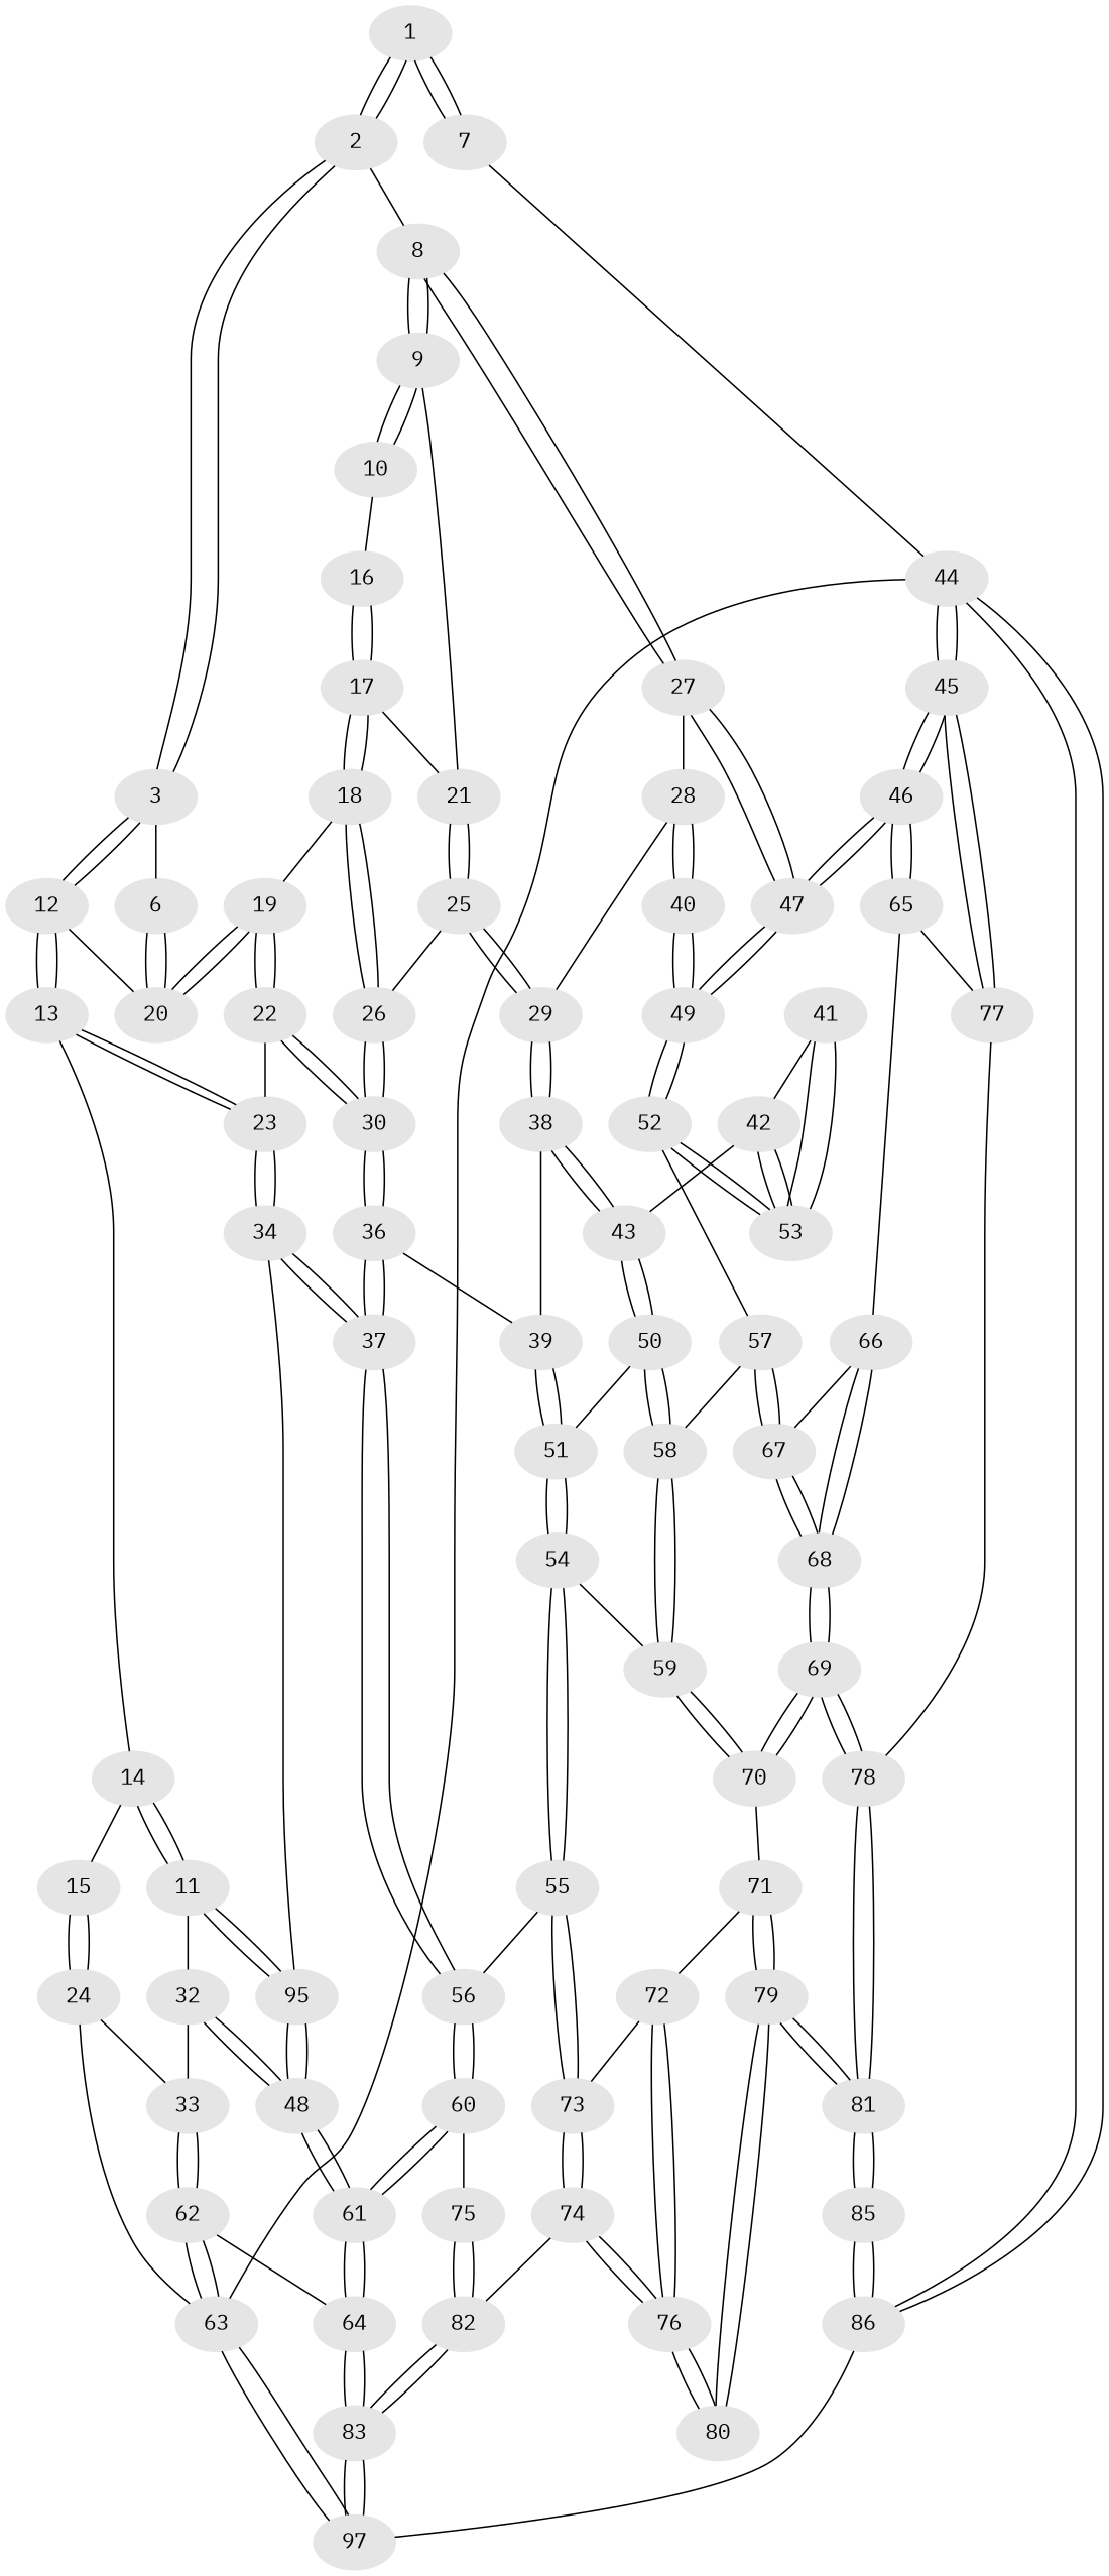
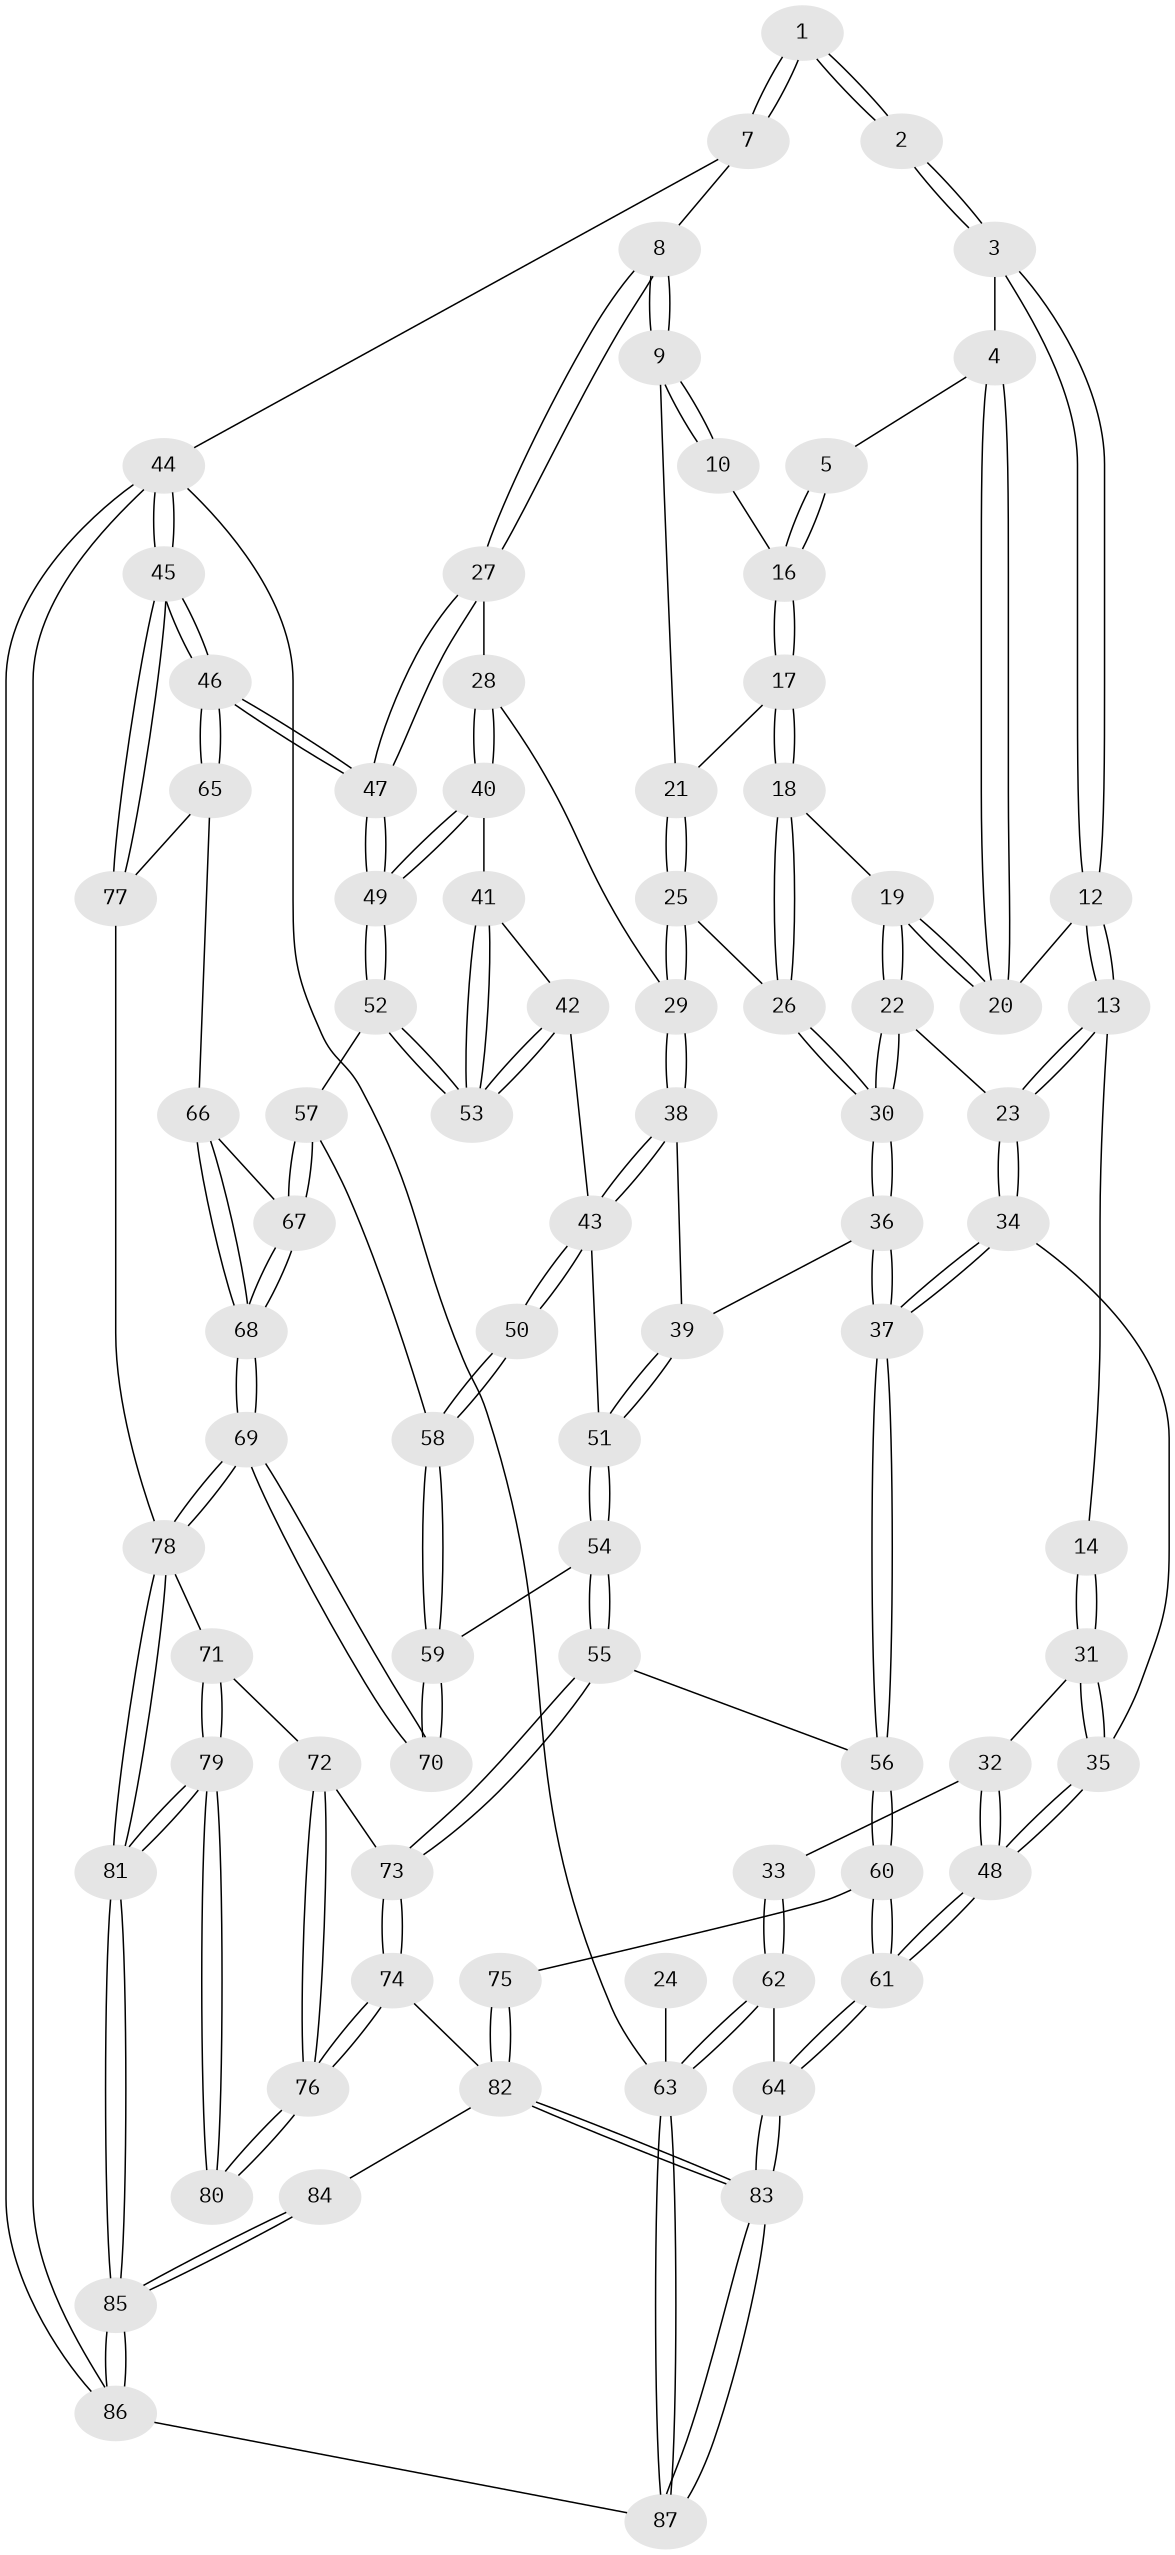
  graph {
    fontname="IBM Plex Mono"
    node [color=gray90 fontname="IBM Plex Mono" style=filled]
    edge [fontname="IBM Plex Mono"]
    1
    2
    7
    3
    8
    44
-   4 [label=6]
+   4
    12
+   5
    20
    13
    16
    17
    10
    9
    27
    63
    45
    86
    21
    28
    47
    25
-   15
    24
    33
    14
    23
-   31 [label=11]
+   31
    34
    32
-   35 [label=95]
+   35
    18
    19
    26
    22
    30
    29
    36
    37
    62
-   87 [label=97]
+   87
    38
    40
    49
    41
    39
    43
    48
    61
    64
    56
    51
    60
    50
    54
    42
    53
    52
    58
    46
    77
    65
    78
    66
    57
    59
    55
    67
    73
    70
    74
    75
    68
    71
    82
    83
    69
    81
    72
    79
    76
    80
+   84
    85
    1 -- 2
    1 -- 2
    1 -- 7
    1 -- 7
    2 -- 3
    2 -- 3
-   2 -- 8
+   7 -- 8
    7 -- 44
    3 -- 4
    3 -- 12
    3 -- 12
    8 -- 9
    8 -- 9
    8 -- 27
    8 -- 27
    44 -- 63
    44 -- 45
    44 -- 45
    44 -- 86
    44 -- 86
+   4 -- 5
    4 -- 20
    4 -- 20
    12 -- 20
    12 -- 13
    12 -- 13
+   5 -- 16
+   5 -- 16
    13 -- 14
    13 -- 23
    13 -- 23
    16 -- 17
    16 -- 17
    17 -- 21
    17 -- 18
    17 -- 18
    10 -- 16
    9 -- 10
    9 -- 10
    9 -- 21
    27 -- 28
    27 -- 47
    27 -- 47
    63 -- 87
    63 -- 87
    45 -- 46
    45 -- 46
    45 -- 77
    45 -- 77
    86 -- 87
    21 -- 25
    21 -- 25
    28 -- 29
    28 -- 40
    28 -- 40
    47 -- 49
    47 -- 49
    25 -- 26
    25 -- 29
    25 -- 29
-   15 -- 24
-   15 -- 24
    24 -- 63
-   24 -- 33
    33 -- 62
    33 -- 62
-   14 -- 15
    14 -- 31
    14 -- 31
    23 -- 34
    23 -- 34
    31 -- 32
    31 -- 35
    31 -- 35
    34 -- 35
    34 -- 37
    34 -- 37
    32 -- 33
    32 -- 48
    32 -- 48
    35 -- 48
    35 -- 48
    18 -- 19
    18 -- 26
    18 -- 26
    19 -- 20
    19 -- 20
    19 -- 22
    19 -- 22
    26 -- 30
    26 -- 30
    22 -- 23
    22 -- 30
    22 -- 30
    30 -- 36
    30 -- 36
    29 -- 38
    29 -- 38
    36 -- 37
    36 -- 37
    36 -- 39
    37 -- 56
    37 -- 56
    62 -- 63
    62 -- 63
    62 -- 64
    38 -- 39
    38 -- 43
    38 -- 43
    40 -- 49
    40 -- 49
+   40 -- 41
    49 -- 52
    49 -- 52
    41 -- 42
    41 -- 53
    41 -- 53
    39 -- 51
    39 -- 51
    43 -- 50
    43 -- 50
    48 -- 61
    48 -- 61
    61 -- 64
    61 -- 64
    64 -- 83
    64 -- 83
    56 -- 60
    56 -- 60
    51 -- 54
    51 -- 54
    60 -- 61
    60 -- 61
    60 -- 75
-   50 -- 51
+   43 -- 51
    50 -- 58
    50 -- 58
    54 -- 59
    54 -- 55
    54 -- 55
    42 -- 43
    42 -- 53
    42 -- 53
    52 -- 53
    52 -- 53
    52 -- 57
    58 -- 59
    58 -- 59
    46 -- 47
    46 -- 47
    46 -- 65
    46 -- 65
    77 -- 78
    65 -- 77
    65 -- 66
    78 -- 81
    78 -- 81
    66 -- 67
    66 -- 68
    66 -- 68
    57 -- 58
    57 -- 67
    57 -- 67
    59 -- 70
    59 -- 70
    55 -- 56
    55 -- 73
    55 -- 73
    67 -- 68
    67 -- 68
    73 -- 74
    73 -- 74
-   70 -- 71
+   78 -- 71
    74 -- 82
    74 -- 76
    74 -- 76
    75 -- 82
    75 -- 82
    68 -- 69
    68 -- 69
    71 -- 72
    71 -- 79
    71 -- 79
    82 -- 83
    82 -- 83
+   82 -- 84
    83 -- 87
    83 -- 87
    69 -- 78
    69 -- 78
    69 -- 70
    69 -- 70
    81 -- 85
    81 -- 85
    72 -- 73
    72 -- 76
    72 -- 76
    79 -- 81
    79 -- 81
    79 -- 80
    79 -- 80
    76 -- 80
    76 -- 80
+   84 -- 85
+   84 -- 85
    85 -- 86
    85 -- 86
  }
